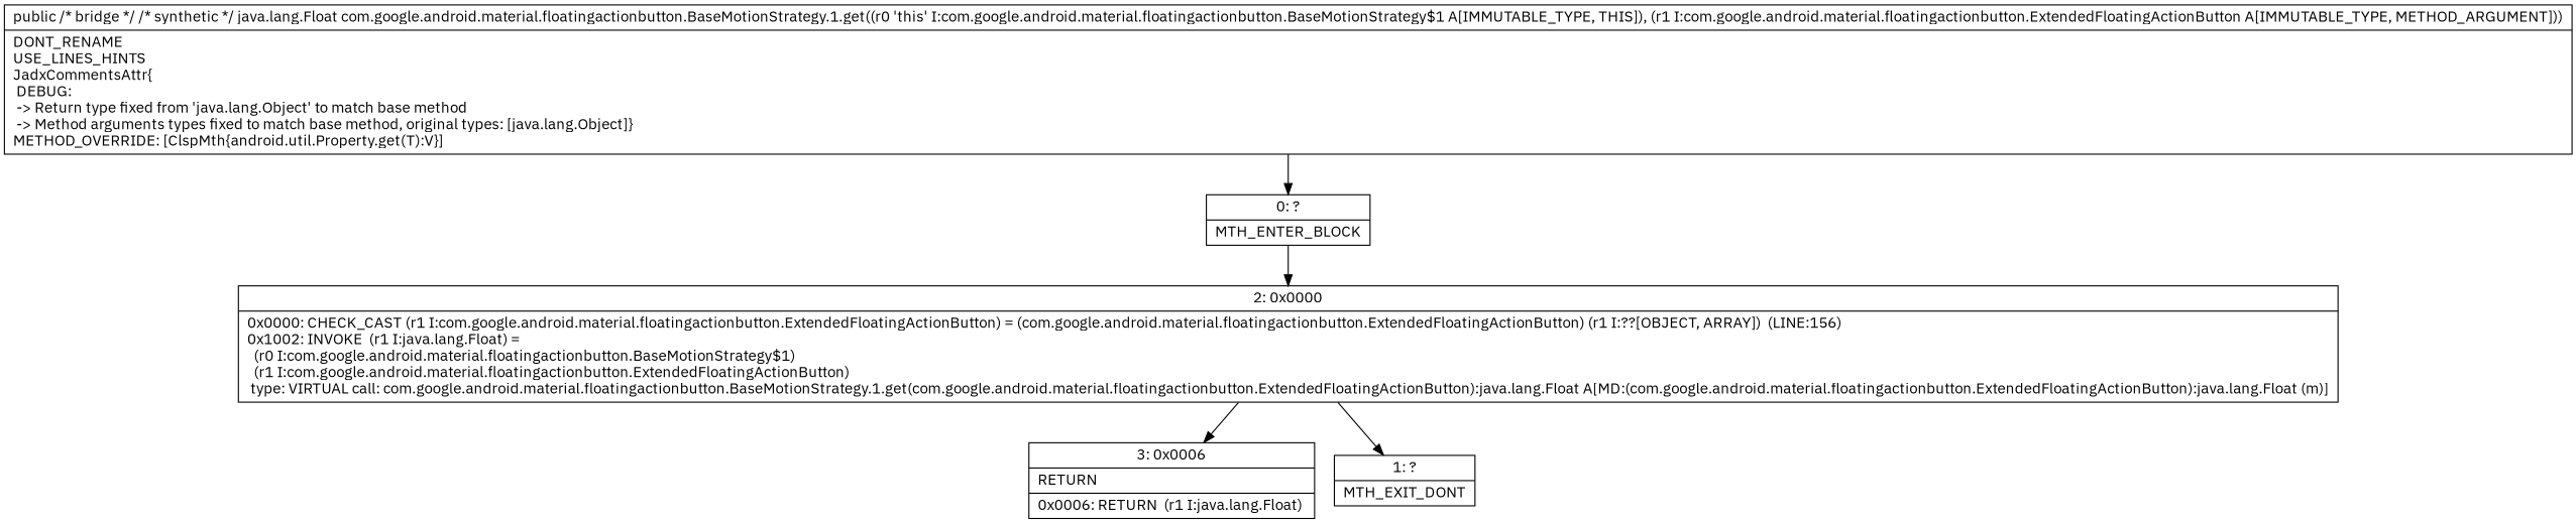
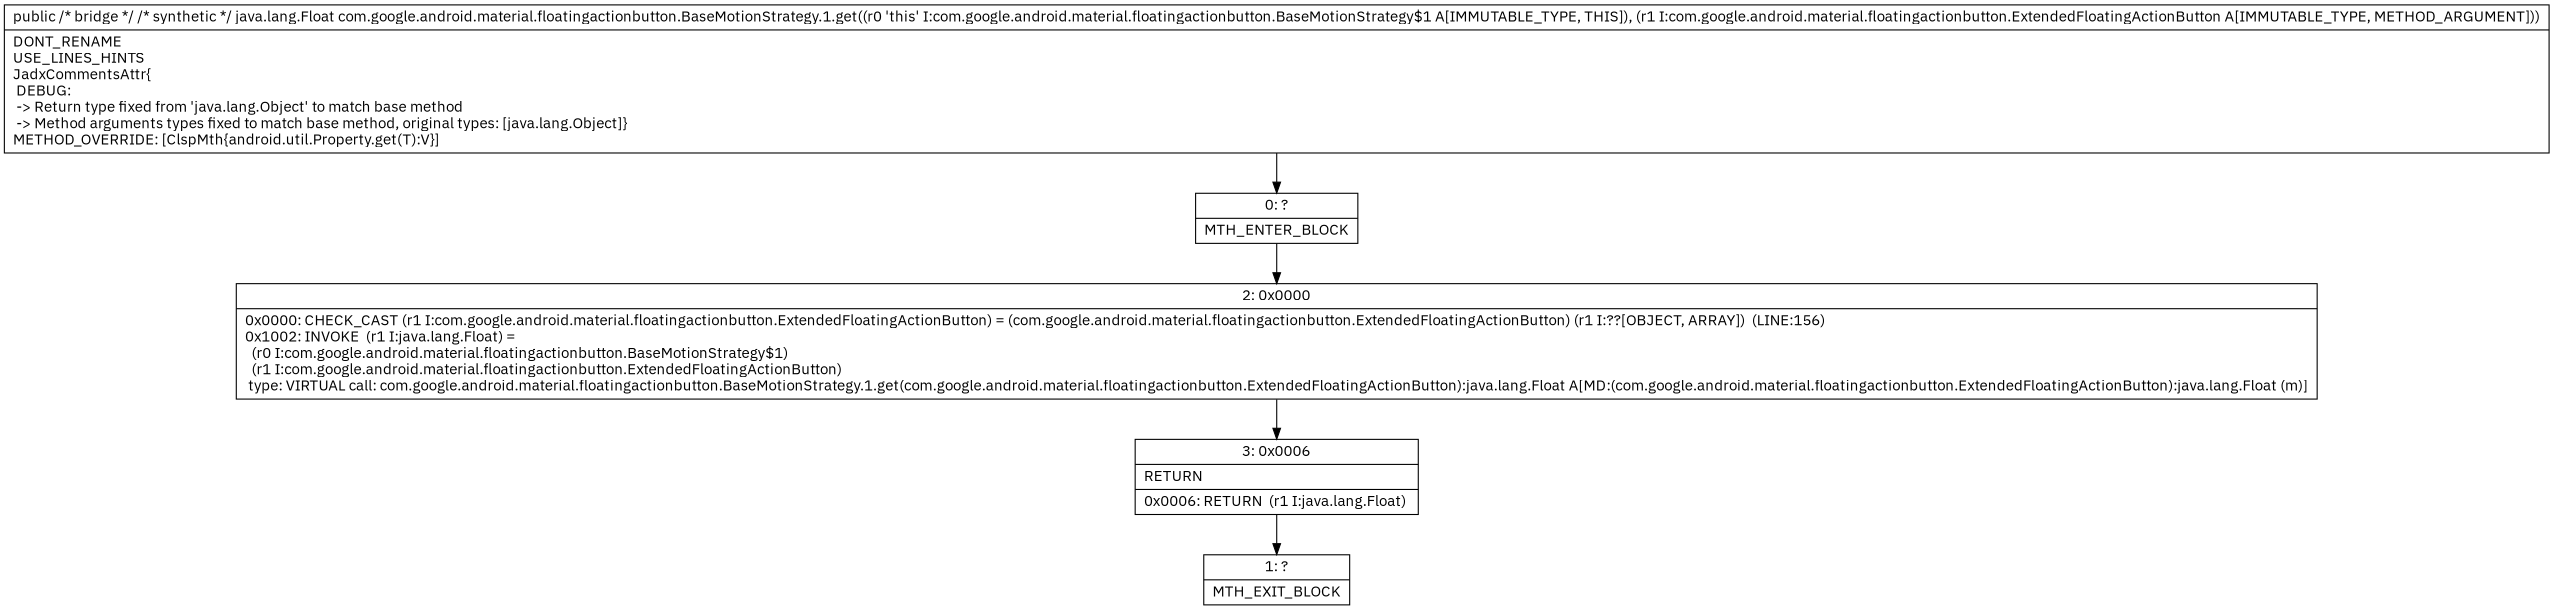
  digraph {
    fontname="IBM Plex Sans"
    node [fontname="IBM Plex Sans" shape=record]
    edge [fontname="IBM Plex Sans"]
    n1 [label="{0\:\ ?|MTH_ENTER_BLOCK\l}"]
    n2 [label="{2\:\ 0x0000|0x0000: CHECK_CAST (r1 I:com.google.android.material.floatingactionbutton.ExtendedFloatingActionButton) = (com.google.android.material.floatingactionbutton.ExtendedFloatingActionButton) (r1 I:??[OBJECT, ARRAY])  (LINE:156)\l0x1002: INVOKE  (r1 I:java.lang.Float) = \l  (r0 I:com.google.android.material.floatingactionbutton.BaseMotionStrategy$1)\l  (r1 I:com.google.android.material.floatingactionbutton.ExtendedFloatingActionButton)\l type: VIRTUAL call: com.google.android.material.floatingactionbutton.BaseMotionStrategy.1.get(com.google.android.material.floatingactionbutton.ExtendedFloatingActionButton):java.lang.Float A[MD:(com.google.android.material.floatingactionbutton.ExtendedFloatingActionButton):java.lang.Float (m)]\l}"]
    n3 [label="{3\:\ 0x0006|RETURN\l|0x0006: RETURN  (r1 I:java.lang.Float) \l}"]
-   n4 [label="{1\:\ ?|MTH_EXIT_DONT\l}"]
+   n4 [label="{1\:\ ?|MTH_EXIT_BLOCK\l}"]
    n5 [label="{public \/* bridge *\/ \/* synthetic *\/ java.lang.Float com.google.android.material.floatingactionbutton.BaseMotionStrategy.1.get((r0 'this' I:com.google.android.material.floatingactionbutton.BaseMotionStrategy$1 A[IMMUTABLE_TYPE, THIS]), (r1 I:com.google.android.material.floatingactionbutton.ExtendedFloatingActionButton A[IMMUTABLE_TYPE, METHOD_ARGUMENT]))  | DONT_RENAME\lUSE_LINES_HINTS\lJadxCommentsAttr\{\l DEBUG: \l \-\> Return type fixed from 'java.lang.Object' to match base method\l \-\> Method arguments types fixed to match base method, original types: [java.lang.Object]\}\lMETHOD_OVERRIDE: [ClspMth\{android.util.Property.get(T):V\}]\l}"]
    n1 -> n2
    n2 -> n3
-   n2 -> n4
+   n3 -> n4
    n5 -> n1
  }
